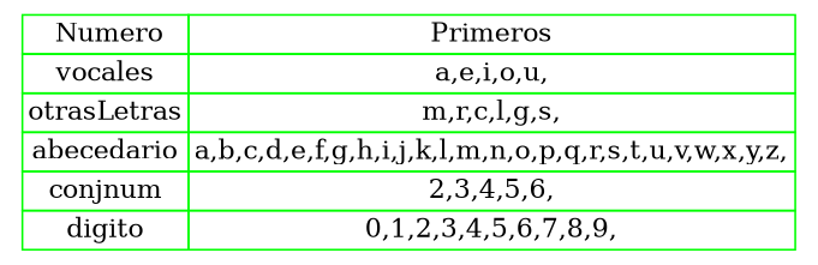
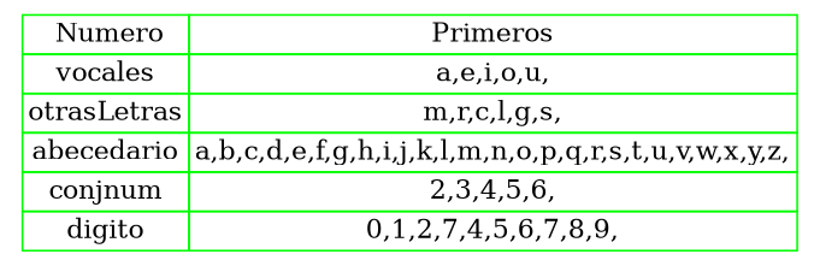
  digraph {
-   n1 [label=< <table border='0' cellborder='1' color='green' cellspacing='0'> <tr><td> Numero</td><td> Primeros </td></tr><tr><td>vocales</td><td>a,e,i,o,u,</td></tr> <tr><td>otrasLetras</td><td>m,r,c,l,g,s,</td></tr> <tr><td>abecedario</td><td>a,b,c,d,e,f,g,h,i,j,k,l,m,n,o,p,q,r,s,t,u,v,w,x,y,z,</td></tr> <tr><td>conjnum</td><td>2,3,4,5,6,</td></tr> <tr><td>digito</td><td>0,1,2,3,4,5,6,7,8,9,</td></tr> </table>  > shape=plaintext]
+   n1 [label=< <table border='0' cellborder='1' color='green' cellspacing='0'> <tr><td> Numero</td><td> Primeros </td></tr><tr><td>vocales</td><td>a,e,i,o,u,</td></tr> <tr><td>otrasLetras</td><td>m,r,c,l,g,s,</td></tr> <tr><td>abecedario</td><td>a,b,c,d,e,f,g,h,i,j,k,l,m,n,o,p,q,r,s,t,u,v,w,x,y,z,</td></tr> <tr><td>conjnum</td><td>2,3,4,5,6,</td></tr> <tr><td>digito</td><td>0,1,2,7,4,5,6,7,8,9,</td></tr> </table>  > shape=plaintext]
  }
